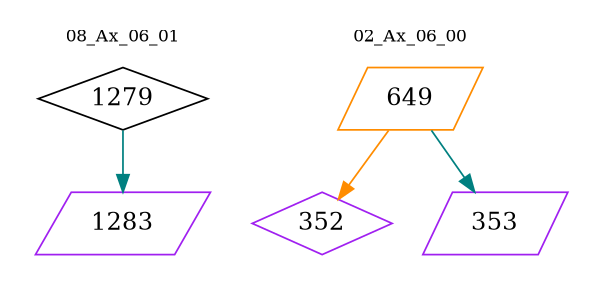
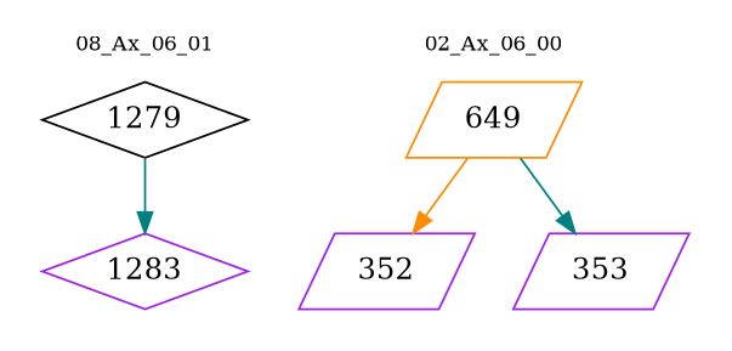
  digraph {
    node [color=purple shape=parallelogram]
    edge [color=teal style=solid]
    n1 [color=black label=1279 shape=diamond]
-   n2 [label=1283]
+   n2 [label=1283 shape=diamond]
    n3 [color=darkorange label=649]
-   n4 [label=352 shape=diamond]
+   n4 [label=352]
    n5 [label=353]
    subgraph cluster_1 {
      color=white
      fontsize=10
      label="08_Ax_06_01"
      n1
      n2
    }
    subgraph cluster_2 {
      color=white
      fontsize=10
      label="02_Ax_06_00"
      n3
      n4
      n5
    }
    n1 -> n2
    n3 -> n4 [color=darkorange]
    n3 -> n5
  }
